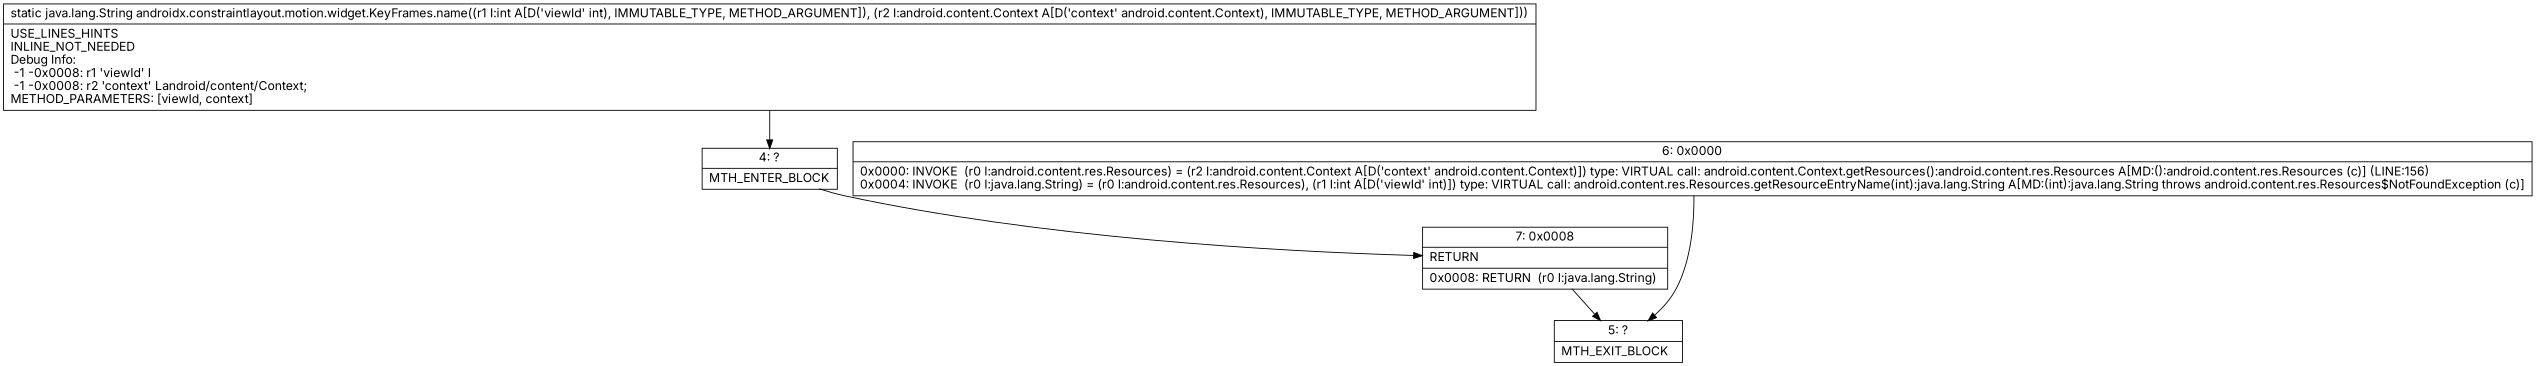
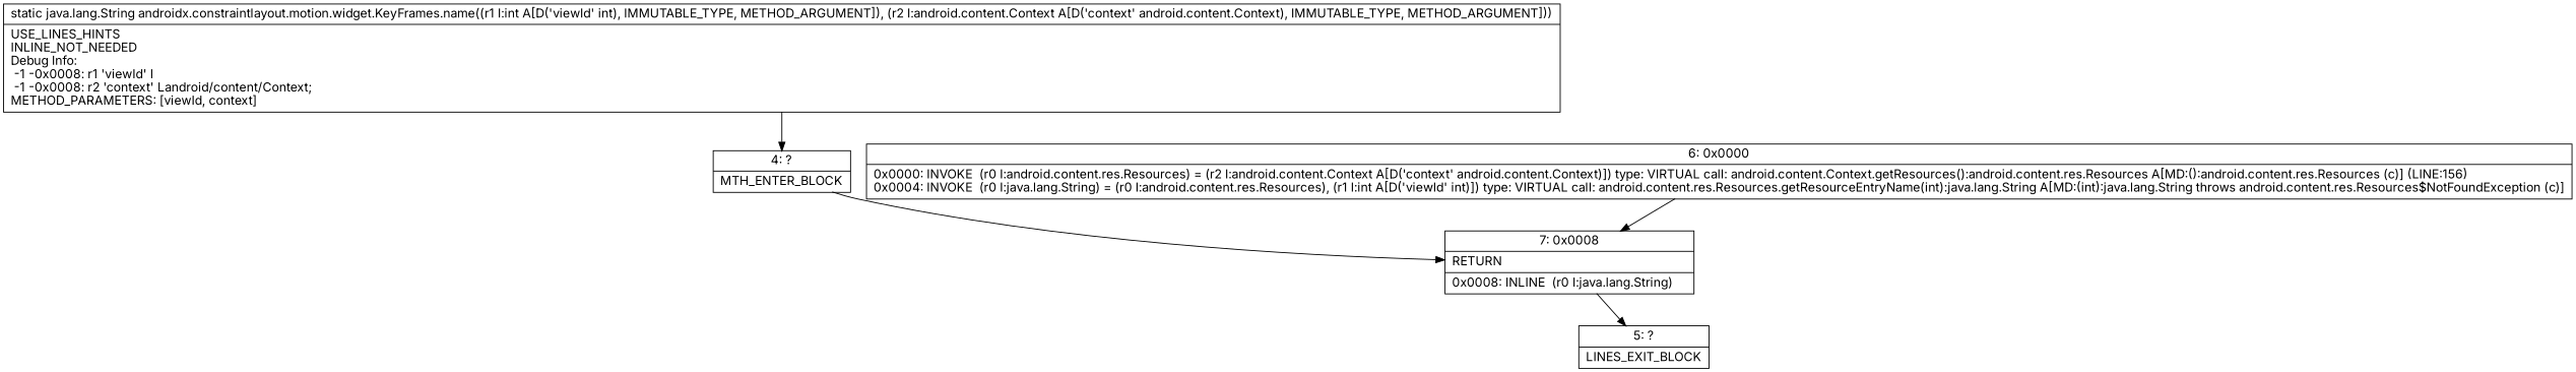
  digraph {
    fontname=Inter
    node [fontname=Inter shape=record]
    edge [fontname=Inter]
    n1 [label="{4\:\ ?|MTH_ENTER_BLOCK\l}"]
-   n2 [label="{7\:\ 0x0008|RETURN\l|0x0008: RETURN  (r0 I:java.lang.String) \l}"]
+   n2 [label="{7\:\ 0x0008|RETURN\l|0x0008: INLINE  (r0 I:java.lang.String) \l}"]
    n3 [label="{6\:\ 0x0000|0x0000: INVOKE  (r0 I:android.content.res.Resources) = (r2 I:android.content.Context A[D('context' android.content.Context)]) type: VIRTUAL call: android.content.Context.getResources():android.content.res.Resources A[MD:():android.content.res.Resources (c)] (LINE:156)\l0x0004: INVOKE  (r0 I:java.lang.String) = (r0 I:android.content.res.Resources), (r1 I:int A[D('viewId' int)]) type: VIRTUAL call: android.content.res.Resources.getResourceEntryName(int):java.lang.String A[MD:(int):java.lang.String throws android.content.res.Resources$NotFoundException (c)]\l}"]
-   n4 [label="{5\:\ ?|MTH_EXIT_BLOCK\l}"]
+   n4 [label="{5\:\ ?|LINES_EXIT_BLOCK\l}"]
    n5 [label="{static java.lang.String androidx.constraintlayout.motion.widget.KeyFrames.name((r1 I:int A[D('viewId' int), IMMUTABLE_TYPE, METHOD_ARGUMENT]), (r2 I:android.content.Context A[D('context' android.content.Context), IMMUTABLE_TYPE, METHOD_ARGUMENT]))  | USE_LINES_HINTS\lINLINE_NOT_NEEDED\lDebug Info:\l  \-1 \-0x0008: r1 'viewId' I\l  \-1 \-0x0008: r2 'context' Landroid\/content\/Context;\lMETHOD_PARAMETERS: [viewId, context]\l}"]
    n1 -> n2
    n2 -> n4
-   n3 -> n4
+   n3 -> n2
    n5 -> n1
  }
